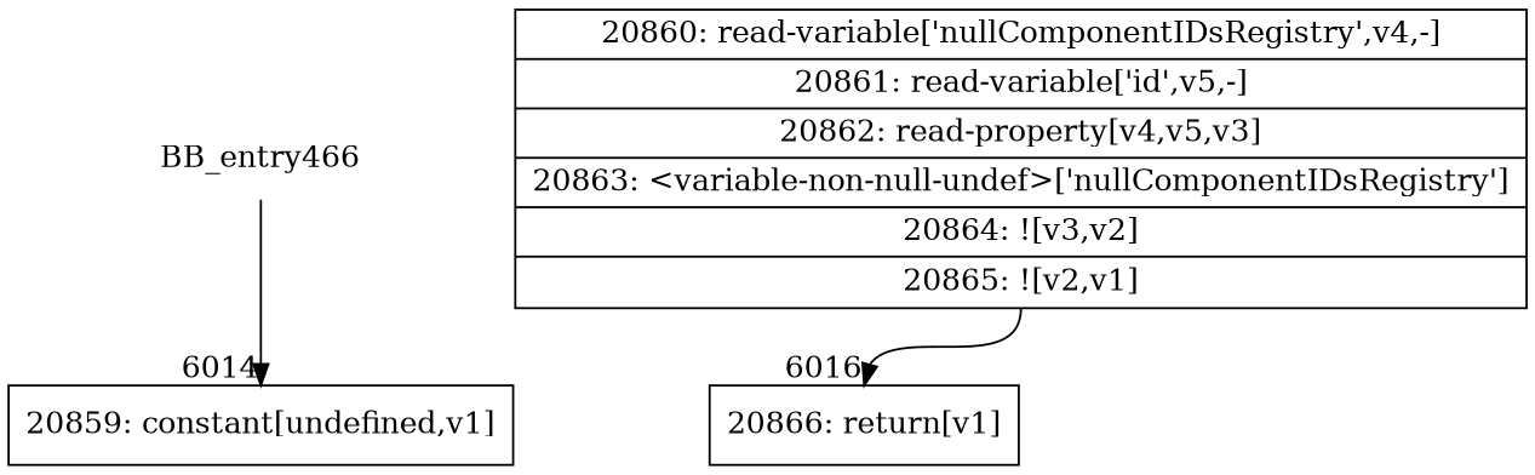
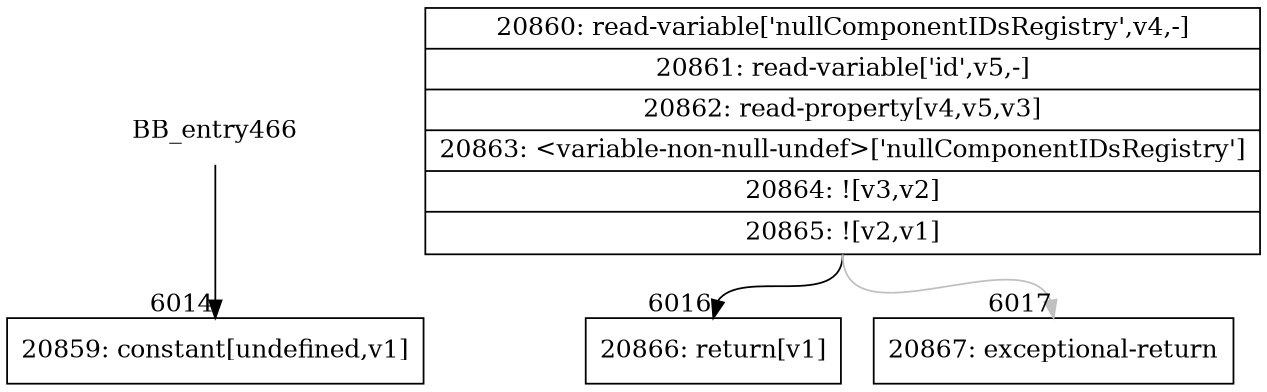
  digraph {
    rankdir=TD
    node [shape=record]
    edge [headport=n tailport=s]
    n1 [label=BB_entry466 shape=none]
    n2 [label="{20859: constant[undefined,v1]}"]
    n3 [label="{20860: read-variable['nullComponentIDsRegistry',v4,-]|20861: read-variable['id',v5,-]|20862: read-property[v4,v5,v3]|20863: \<variable-non-null-undef\>['nullComponentIDsRegistry']|20864: ![v3,v2]|20865: ![v2,v1]}"]
    n4 [label="{20866: return[v1]}"]
+   n5 [label="{20867: exceptional-return}"]
    n1 -> n2 [headlabel="    6014"]
    n3 -> n4 [headlabel="      6016"]
+   n3 -> n5 [color=gray headlabel="      6017"]
  }
